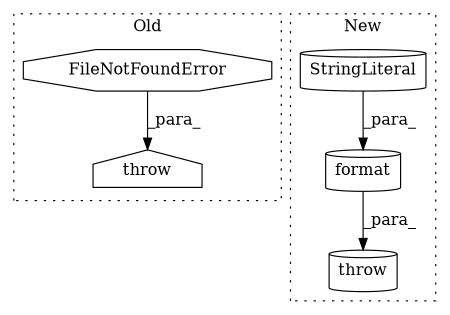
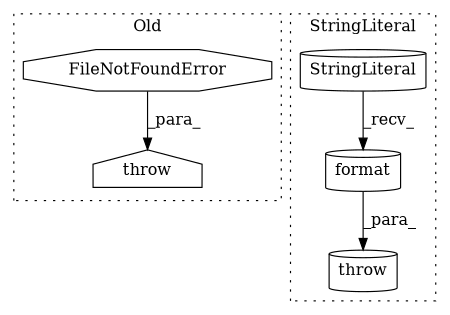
  digraph {
    node [a=32 l=6 shape=cylinder]
    n1 [l="18,1" label=FileNotFoundError s="2948,3095" shape=octagon]
    n2 [a=53 label=throw s=2942 shape=house]
    n3 [a=53 label=throw s=2652]
    n4 [l="7,1" label=format s="2714,2735"]
    n5 [a=45 l=42 label=StringLiteral s=2671]
    subgraph cluster_1 {
      label=Old
      style=dotted
      n1
      n2
    }
    subgraph cluster_2 {
-     label=New
+     label=StringLiteral
      style=dotted
      n3
      n4
      n5
    }
    n1 -> n2 [label=_para_]
    n4 -> n3 [label=_para_]
-   n5 -> n4 [label=_para_]
+   n5 -> n4 [label=_recv_]
  }
